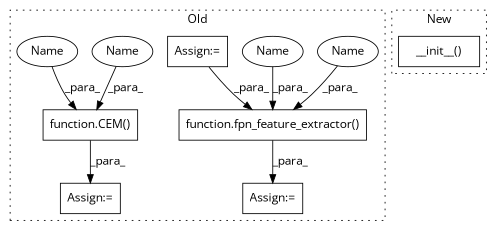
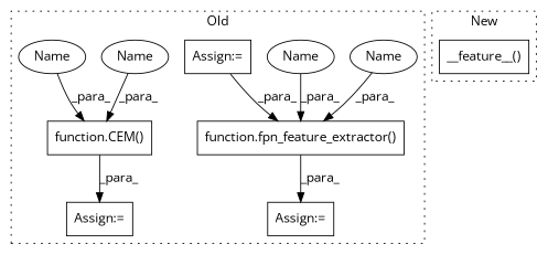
  digraph {
    fontname="Open Sans"
    node [a=87 l=3 shape=box fontname="Open Sans"]
    edge [fontname="Open Sans"]
    n1 [a=75 l="22,1" label="function.fpn_feature_extractor()" s="2254,2315"]
    n2 [a=68 label="Assign:=" s=2251]
    n3 [a=68 label="Assign:=" s=2150]
    n4 [a=75 l="4,1" label="function.CEM()" s="2188,2225"]
    n5 [a=68 label="Assign:=" s=2185]
    n6 [l=10 label=Name s=2305 shape=ellipse]
    n7 [l=10 label=Name s=2215 shape=ellipse]
    n8 [l=11 label=Name s=2292 shape=ellipse]
    n9 [l=11 label=Name s=2202 shape=ellipse]
-   n10 [a=75 l="17,1" label="__init__()" s="725,792"]
+   n10 [a=75 l="17,1" label="__feature__()" s="725,792"]
    subgraph cluster_1 {
      label=Old
      style=dotted
      n1
      n2
      n3
      n4
      n5
      n6
      n7
      n8
      n9
    }
    subgraph cluster_2 {
      label=New
      style=dotted
      n10
    }
    n1 -> n2 [label=_para_]
    n3 -> n1 [label=_para_]
    n4 -> n5 [label=_para_]
    n6 -> n1 [label=_para_]
    n7 -> n4 [label=_para_]
    n8 -> n1 [label=_para_]
    n9 -> n4 [label=_para_]
  }
